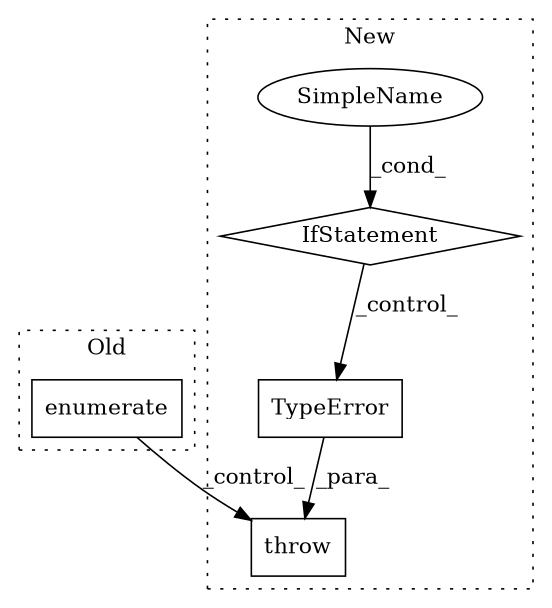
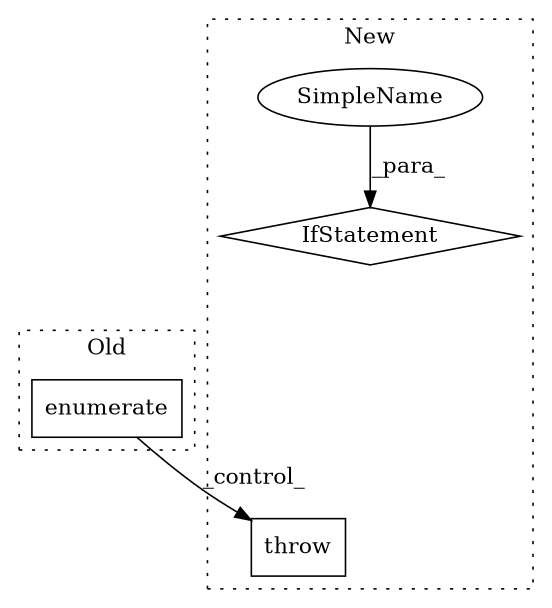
  digraph {
    node [a=32 l="10,1" shape=box]
-   n1 [label=TypeError s="16424,16539"]
    n2 [a=25 l="4,2" label=IfStatement s="15801,15842" shape=diamond]
    n3 [a=42 label=SimpleName shape=ellipse l=""]
    n4 [a=53 l=6 label=throw s=16418]
    n5 [label=enumerate s="18728,18758"]
    subgraph cluster_1 {
      label=New
      style=dotted
-     n1
      n2
      n3
      n4
    }
    subgraph cluster_2 {
      label=Old
      style=dotted
      n5
    }
-   n1 -> n4 [label=_para_]
-   n2 -> n1 [label=_control_]
-   n3 -> n2 [label=_cond_]
+   n3 -> n2 [label=_para_]
    n5 -> n4 [label=_control_]
  }
